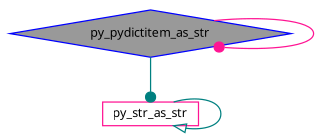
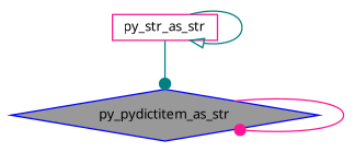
  digraph {
    rankdir=TB
    fontname="Noto Sans"
    node [fontname="Noto Sans" fontsize=10 style=filled]
    edge [color=teal fontname="Noto Sans" fontsize=10 labelfontname=Helvetica labelfontsize=10 style=solid arrowhead=dot]
    n1 [color=blue fillcolor=grey60 fontcolor=black height=0.2 label=py_pydictitem_as_str shape=diamond width=0.4]
    n2 [color=deeppink fillcolor=white height=0.2 label=py_str_as_str shape=box width=0.4]
    n1 -> n1 [color=deeppink]
-   n1 -> n2
+   n2 -> n1
    n2 -> n2 [arrowhead=onormal]
  }
